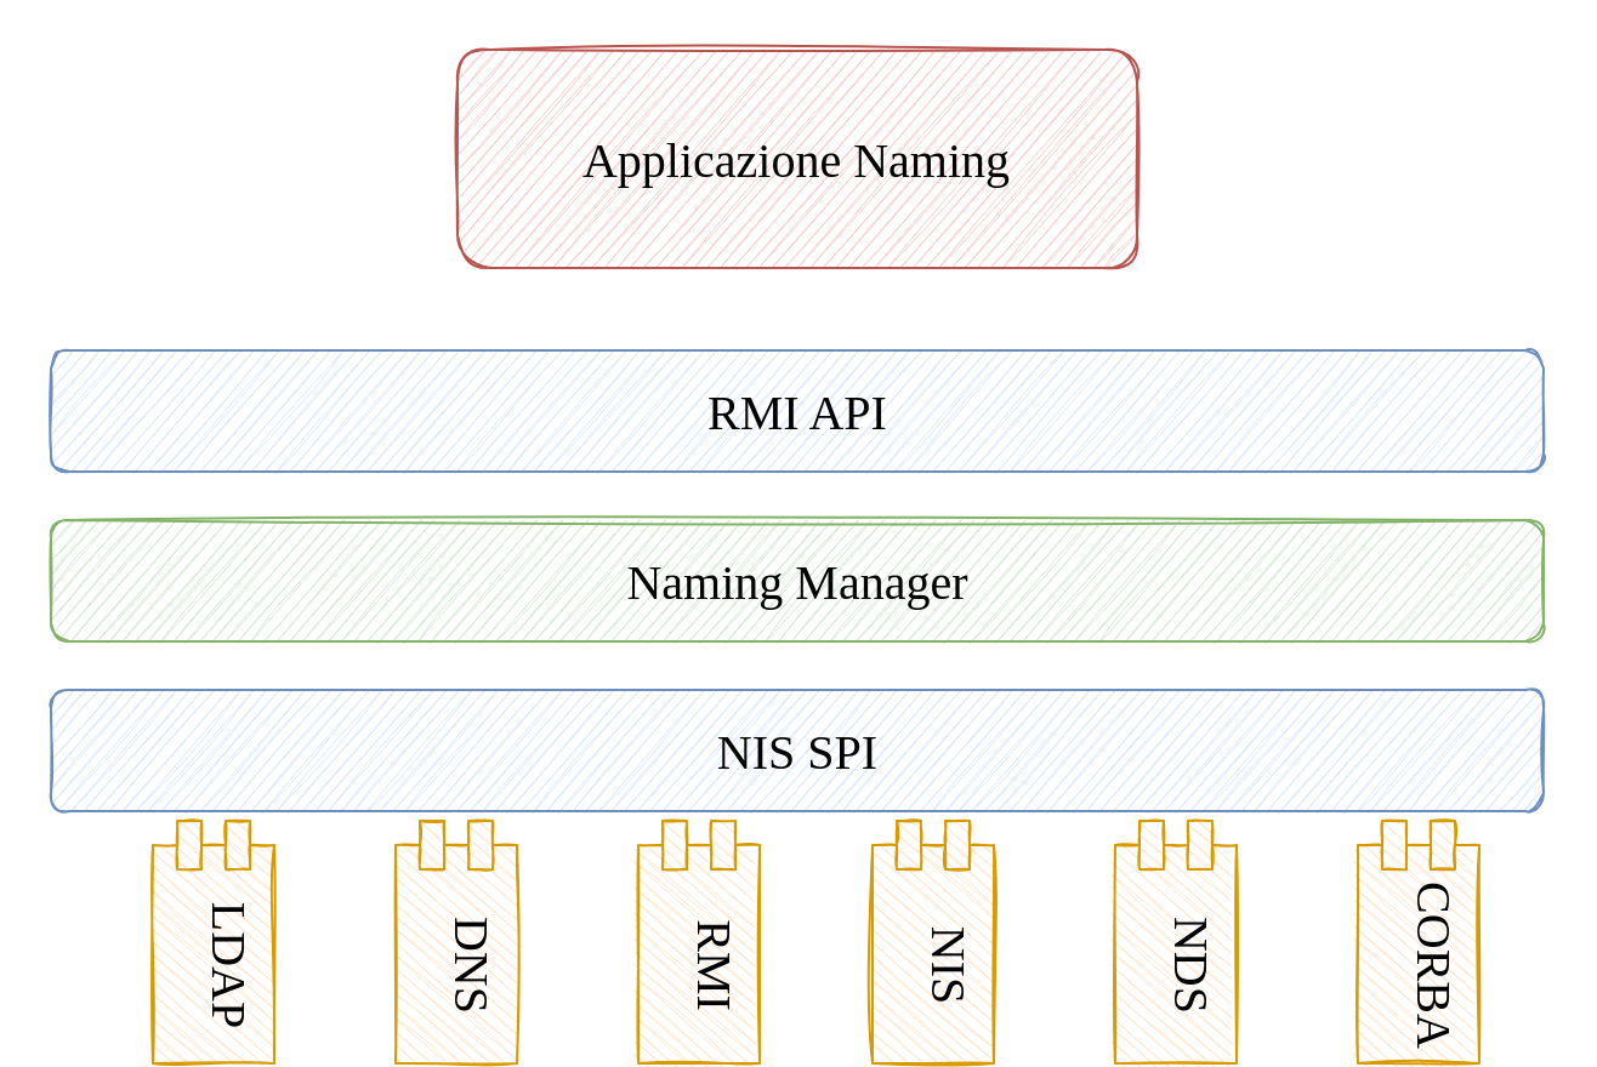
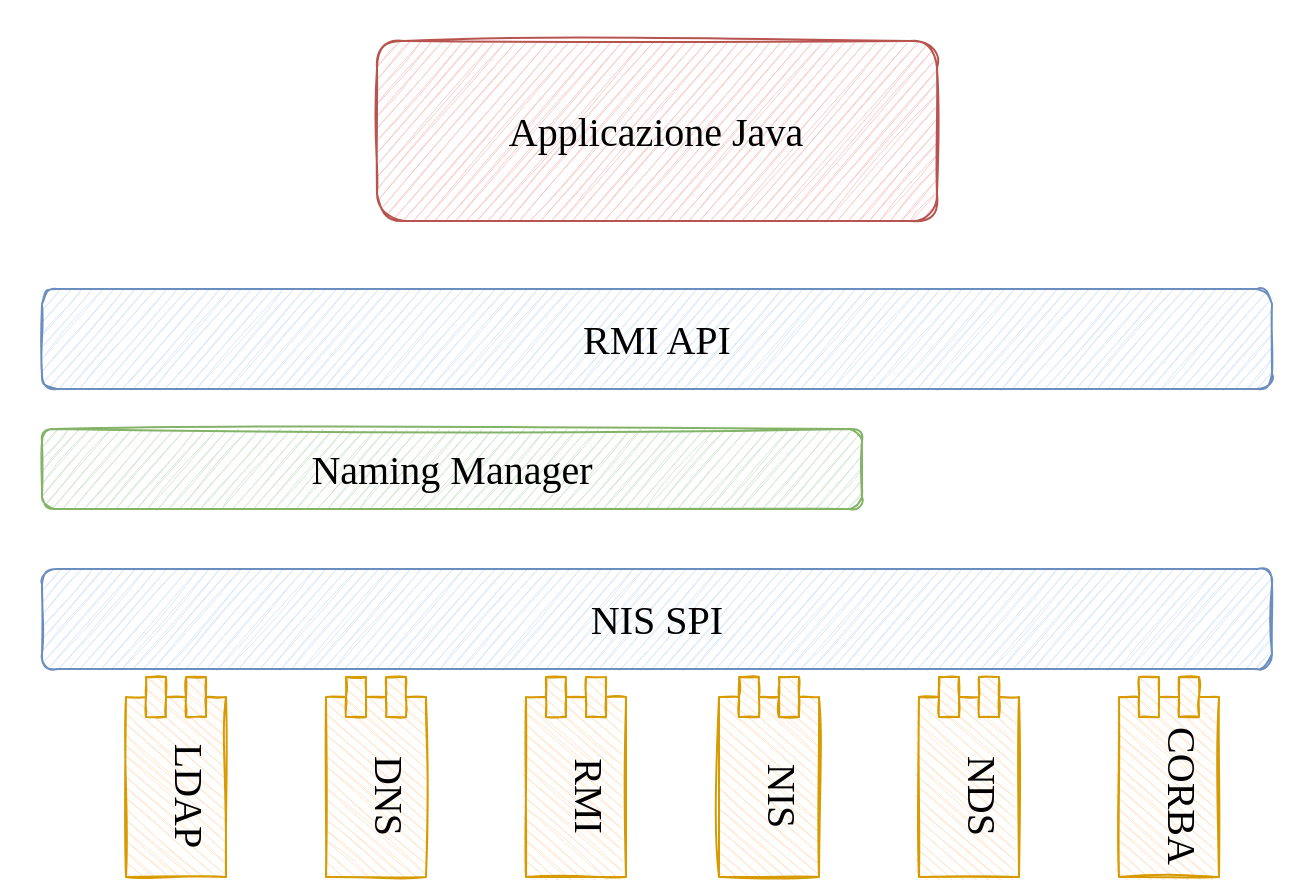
  <mxCell id="0" />
  <mxCell id="1" parent="0" />
- <mxCell id="2" value="Applicazione Naming" style="rounded=1;whiteSpace=wrap;html=1;sketch=1;hachureGap=4;fontFamily=Architects Daughter;fontSource=https%3A%2F%2Ffonts.googleapis.com%2Fcss%3Ffamily%3DArchitects%2BDaughter;fontSize=20;fillColor=#f8cecc;strokeColor=#b85450;" parent="1" vertex="1"><mxGeometry x="188" y="20" width="280" height="90" as="geometry" /></mxCell>
+ <mxCell id="2" value="Applicazione Java" style="rounded=1;whiteSpace=wrap;html=1;sketch=1;hachureGap=4;fontFamily=Architects Daughter;fontSource=https%3A%2F%2Ffonts.googleapis.com%2Fcss%3Ffamily%3DArchitects%2BDaughter;fontSize=20;fillColor=#f8cecc;strokeColor=#b85450;" parent="1" vertex="1"><mxGeometry x="188" y="20" width="280" height="90" as="geometry" /></mxCell>
  <mxCell id="3" value="RMI API" style="rounded=1;whiteSpace=wrap;html=1;sketch=1;hachureGap=4;fontFamily=Architects Daughter;fontSource=https%3A%2F%2Ffonts.googleapis.com%2Fcss%3Ffamily%3DArchitects%2BDaughter;fontSize=20;fillColor=#dae8fc;strokeColor=#6c8ebf;" vertex="1" parent="1"><mxGeometry x="20.5" y="144" width="615" height="50" as="geometry" /></mxCell>
- <mxCell id="4" value="Naming Manager" style="rounded=1;whiteSpace=wrap;html=1;sketch=1;hachureGap=4;fontFamily=Architects Daughter;fontSource=https%3A%2F%2Ffonts.googleapis.com%2Fcss%3Ffamily%3DArchitects%2BDaughter;fontSize=20;fillColor=#d5e8d4;strokeColor=#82b366;" vertex="1" parent="1"><mxGeometry x="20.5" y="214" width="615" height="50" as="geometry" /></mxCell>
+ <mxCell id="4" value="Naming Manager" style="rounded=1;whiteSpace=wrap;html=1;sketch=1;hachureGap=4;fontFamily=Architects Daughter;fontSource=https%3A%2F%2Ffonts.googleapis.com%2Fcss%3Ffamily%3DArchitects%2BDaughter;fontSize=20;fillColor=#d5e8d4;strokeColor=#82b366;" vertex="1" parent="1"><mxGeometry x="20.5" y="214" width="410" height="40" as="geometry" /></mxCell>
  <mxCell id="5" value="NIS SPI" style="rounded=1;whiteSpace=wrap;html=1;sketch=1;hachureGap=4;fontFamily=Architects Daughter;fontSource=https%3A%2F%2Ffonts.googleapis.com%2Fcss%3Ffamily%3DArchitects%2BDaughter;fontSize=20;fillColor=#dae8fc;strokeColor=#6c8ebf;" vertex="1" parent="1"><mxGeometry x="20.5" y="284" width="615" height="50" as="geometry" /></mxCell>
  <mxCell id="6" value="LDAP" style="shape=module;align=left;spacingLeft=20;align=center;verticalAlign=top;sketch=1;fontFamily=Architects Daughter;fontSource=https%3A%2F%2Ffonts.googleapis.com%2Fcss%3Ffamily%3DArchitects%2BDaughter;fontSize=20;rotation=90;fillColor=#ffe6cc;strokeColor=#d79b00;" vertex="1" parent="1"><mxGeometry x="37.5" y="363" width="100" height="50" as="geometry" /></mxCell>
  <mxCell id="7" value="DNS" style="shape=module;align=left;spacingLeft=20;align=center;verticalAlign=top;sketch=1;fontFamily=Architects Daughter;fontSource=https%3A%2F%2Ffonts.googleapis.com%2Fcss%3Ffamily%3DArchitects%2BDaughter;fontSize=20;rotation=90;fillColor=#ffe6cc;strokeColor=#d79b00;" vertex="1" parent="1"><mxGeometry x="137.5" y="363" width="100" height="50" as="geometry" /></mxCell>
  <mxCell id="8" value="RMI" style="shape=module;align=left;spacingLeft=20;align=center;verticalAlign=top;sketch=1;fontFamily=Architects Daughter;fontSource=https%3A%2F%2Ffonts.googleapis.com%2Fcss%3Ffamily%3DArchitects%2BDaughter;fontSize=20;rotation=90;fillColor=#ffe6cc;strokeColor=#d79b00;" vertex="1" parent="1"><mxGeometry x="237.5" y="363" width="100" height="50" as="geometry" /></mxCell>
  <mxCell id="9" value="NIS" style="shape=module;align=left;spacingLeft=20;align=center;verticalAlign=top;sketch=1;fontFamily=Architects Daughter;fontSource=https%3A%2F%2Ffonts.googleapis.com%2Fcss%3Ffamily%3DArchitects%2BDaughter;fontSize=20;rotation=90;fillColor=#ffe6cc;strokeColor=#d79b00;" vertex="1" parent="1"><mxGeometry x="334" y="363" width="100" height="50" as="geometry" /></mxCell>
  <mxCell id="10" value="NDS" style="shape=module;align=left;spacingLeft=20;align=center;verticalAlign=top;sketch=1;fontFamily=Architects Daughter;fontSource=https%3A%2F%2Ffonts.googleapis.com%2Fcss%3Ffamily%3DArchitects%2BDaughter;fontSize=20;rotation=90;fillColor=#ffe6cc;strokeColor=#d79b00;" vertex="1" parent="1"><mxGeometry x="434" y="363" width="100" height="50" as="geometry" /></mxCell>
  <mxCell id="11" value="CORBA" style="shape=module;align=left;spacingLeft=20;align=center;verticalAlign=top;sketch=1;fontFamily=Architects Daughter;fontSource=https%3A%2F%2Ffonts.googleapis.com%2Fcss%3Ffamily%3DArchitects%2BDaughter;fontSize=20;rotation=90;fillColor=#ffe6cc;strokeColor=#d79b00;" vertex="1" parent="1"><mxGeometry x="534" y="363" width="100" height="50" as="geometry" /></mxCell>
